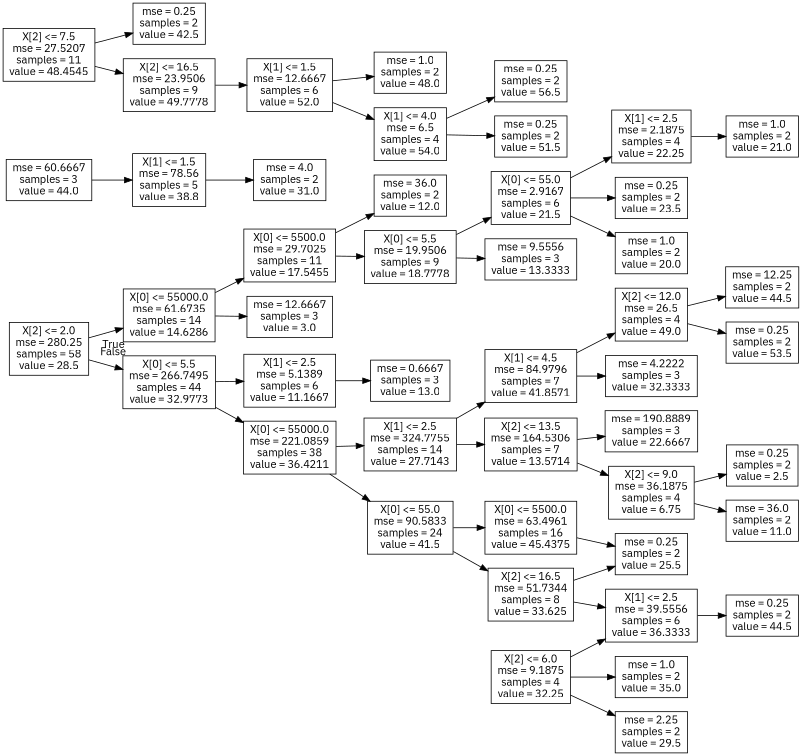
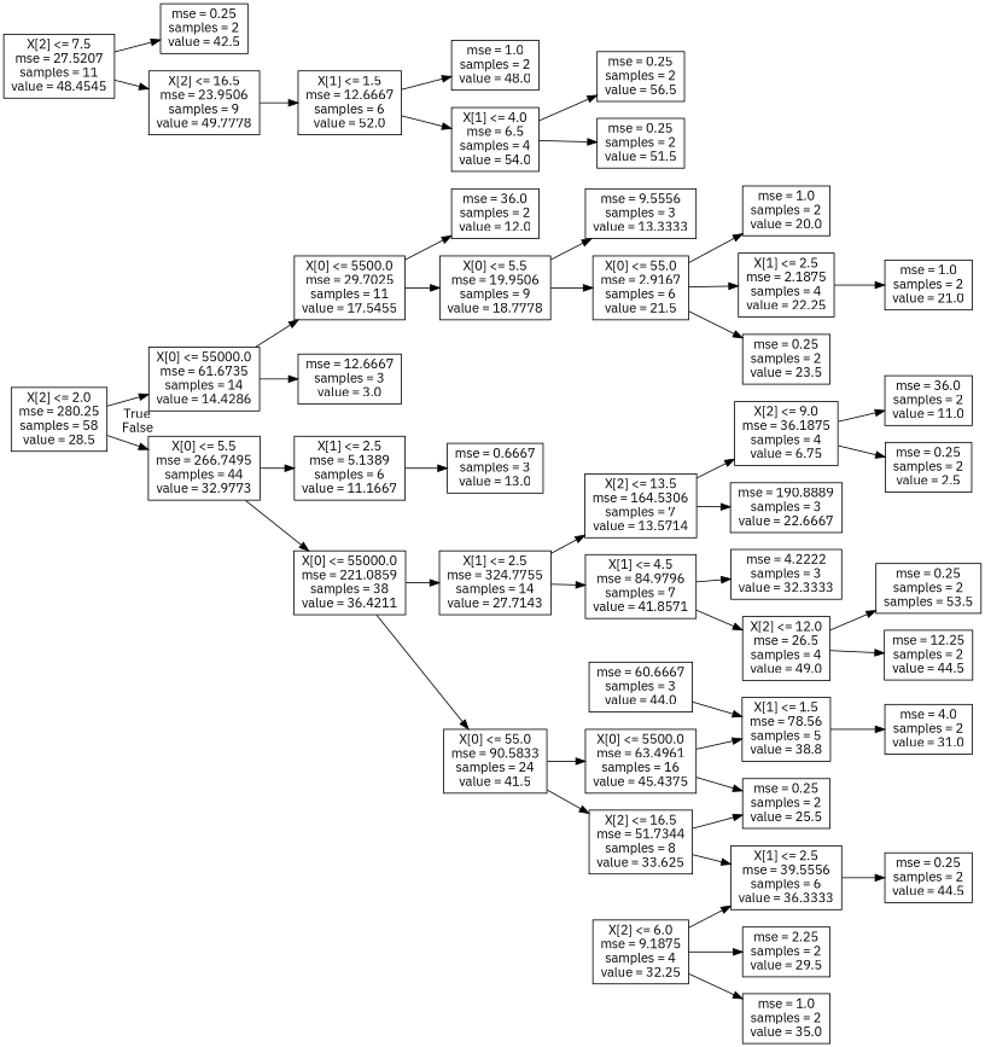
  digraph {
    fontname="IBM Plex Sans"
    rankdir=LR
    node [fontname="IBM Plex Sans" shape=box]
    edge [fontname="IBM Plex Sans"]
    n1 [label="X[2] <= 2.0\nmse = 280.25\nsamples = 58\nvalue = 28.5"]
-   n2 [label="X[0] <= 55000.0\nmse = 61.6735\nsamples = 14\nvalue = 14.6286"]
+   n2 [label="X[0] <= 55000.0\nmse = 61.6735\nsamples = 14\nvalue = 14.4286"]
    n3 [label="X[0] <= 5.5\nmse = 266.7495\nsamples = 44\nvalue = 32.9773"]
    n4 [label="X[0] <= 5500.0\nmse = 29.7025\nsamples = 11\nvalue = 17.5455"]
    n5 [label="mse = 12.6667\nsamples = 3\nvalue = 3.0"]
    n6 [label="X[1] <= 2.5\nmse = 5.1389\nsamples = 6\nvalue = 11.1667"]
    n7 [label="X[0] <= 55000.0\nmse = 221.0859\nsamples = 38\nvalue = 36.4211"]
    n8 [label="X[0] <= 5.5\nmse = 19.9506\nsamples = 9\nvalue = 18.7778"]
    n9 [label="mse = 36.0\nsamples = 2\nvalue = 12.0"]
    n10 [label="mse = 9.5556\nsamples = 3\nvalue = 13.3333"]
    n11 [label="X[0] <= 55.0\nmse = 2.9167\nsamples = 6\nvalue = 21.5"]
    n12 [label="mse = 1.0\nsamples = 2\nvalue = 20.0"]
    n13 [label="X[1] <= 2.5\nmse = 2.1875\nsamples = 4\nvalue = 22.25"]
    n14 [label="mse = 0.25\nsamples = 2\nvalue = 23.5"]
    n15 [label="mse = 1.0\nsamples = 2\nvalue = 21.0"]
    n16 [label="mse = 0.6667\nsamples = 3\nvalue = 13.0"]
    n17 [label="X[0] <= 55.0\nmse = 90.5833\nsamples = 24\nvalue = 41.5"]
    n18 [label="X[1] <= 2.5\nmse = 324.7755\nsamples = 14\nvalue = 27.7143"]
    n19 [label="X[2] <= 16.5\nmse = 51.7344\nsamples = 8\nvalue = 33.625"]
    n20 [label="X[0] <= 5500.0\nmse = 63.4961\nsamples = 16\nvalue = 45.4375"]
    n21 [label="X[2] <= 13.5\nmse = 164.5306\nsamples = 7\nvalue = 13.5714"]
    n22 [label="X[1] <= 4.5\nmse = 84.9796\nsamples = 7\nvalue = 41.8571"]
    n23 [label="X[1] <= 2.5\nmse = 39.5556\nsamples = 6\nvalue = 36.3333"]
    n24 [label="mse = 0.25\nsamples = 2\nvalue = 25.5"]
    n25 [label="X[1] <= 1.5\nmse = 78.56\nsamples = 5\nvalue = 38.8"]
    n26 [label="mse = 0.25\nsamples = 2\nvalue = 44.5"]
    n27 [label="X[2] <= 6.0\nmse = 9.1875\nsamples = 4\nvalue = 32.25"]
    n28 [label="mse = 2.25\nsamples = 2\nvalue = 29.5"]
    n29 [label="mse = 1.0\nsamples = 2\nvalue = 35.0"]
    n30 [label="X[2] <= 7.5\nmse = 27.5207\nsamples = 11\nvalue = 48.4545"]
    n31 [label="mse = 0.25\nsamples = 2\nvalue = 42.5"]
    n32 [label="X[2] <= 16.5\nmse = 23.9506\nsamples = 9\nvalue = 49.7778"]
    n33 [label="mse = 4.0\nsamples = 2\nvalue = 31.0"]
    n34 [label="X[1] <= 1.5\nmse = 12.6667\nsamples = 6\nvalue = 52.0"]
    n35 [label="mse = 1.0\nsamples = 2\nvalue = 48.0"]
    n36 [label="X[1] <= 4.0\nmse = 6.5\nsamples = 4\nvalue = 54.0"]
    n37 [label="mse = 0.25\nsamples = 2\nvalue = 56.5"]
    n38 [label="mse = 0.25\nsamples = 2\nvalue = 51.5"]
    n39 [label="mse = 60.6667\nsamples = 3\nvalue = 44.0"]
    n40 [label="X[2] <= 9.0\nmse = 36.1875\nsamples = 4\nvalue = 6.75"]
    n41 [label="mse = 190.8889\nsamples = 3\nvalue = 22.6667"]
    n42 [label="mse = 4.2222\nsamples = 3\nvalue = 32.3333"]
    n43 [label="X[2] <= 12.0\nmse = 26.5\nsamples = 4\nvalue = 49.0"]
    n44 [label="mse = 0.25\nsamples = 2\nvalue = 2.5"]
    n45 [label="mse = 36.0\nsamples = 2\nvalue = 11.0"]
    n46 [label="mse = 12.25\nsamples = 2\nvalue = 44.5"]
-   n47 [label="mse = 0.25\nsamples = 2\nvalue = 53.5"]
+   n47 [label="mse = 0.25\nsamples = 2\nsamples = 53.5"]
    n1 -> n2 [headlabel=True labelangle=45 labeldistance=2.5]
    n1 -> n3 [headlabel=False labelangle=-45 labeldistance=2.5]
    n2 -> n4
    n2 -> n5
    n3 -> n6
    n3 -> n7
    n4 -> n8
    n4 -> n9
    n6 -> n16
    n7 -> n17
    n7 -> n18
    n8 -> n10
    n8 -> n11
    n11 -> n12
    n11 -> n13
    n11 -> n14
    n13 -> n15
    n17 -> n19
    n17 -> n20
    n18 -> n21
    n18 -> n22
    n19 -> n23
    n19 -> n24
    n20 -> n24
+   n20 -> n25
    n21 -> n40
    n21 -> n41
    n22 -> n42
    n22 -> n43
    n23 -> n26
    n25 -> n33
    n27 -> n23
    n27 -> n28
    n27 -> n29
    n30 -> n31
    n30 -> n32
    n32 -> n34
    n34 -> n35
    n34 -> n36
    n36 -> n37
    n36 -> n38
    n39 -> n25
    n40 -> n44
    n40 -> n45
    n43 -> n46
    n43 -> n47
  }
